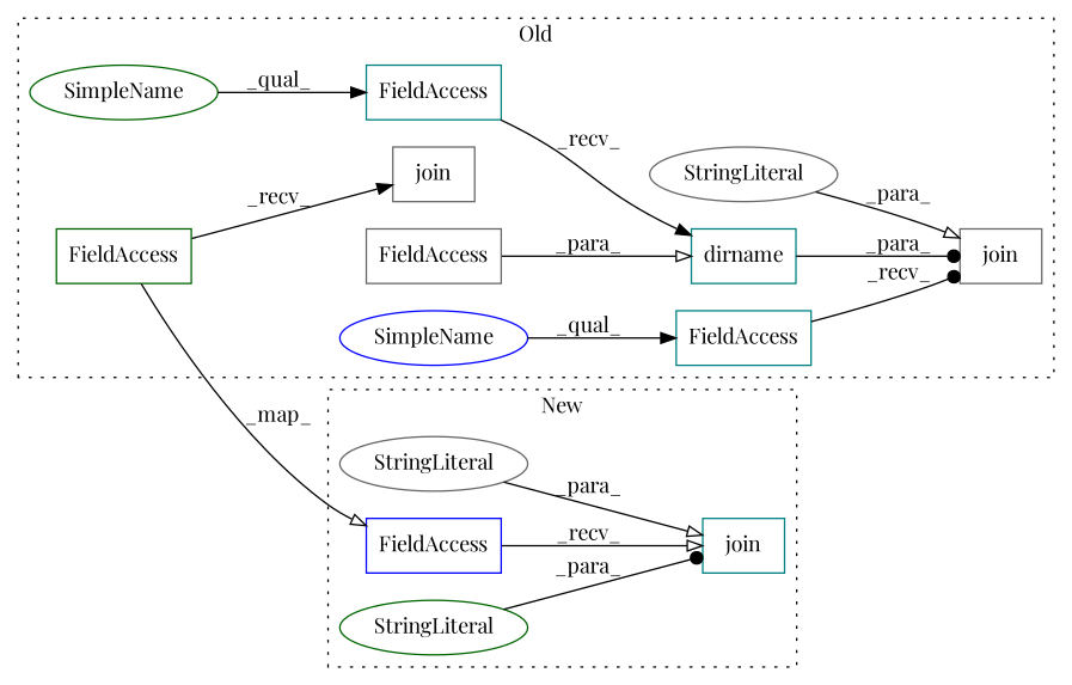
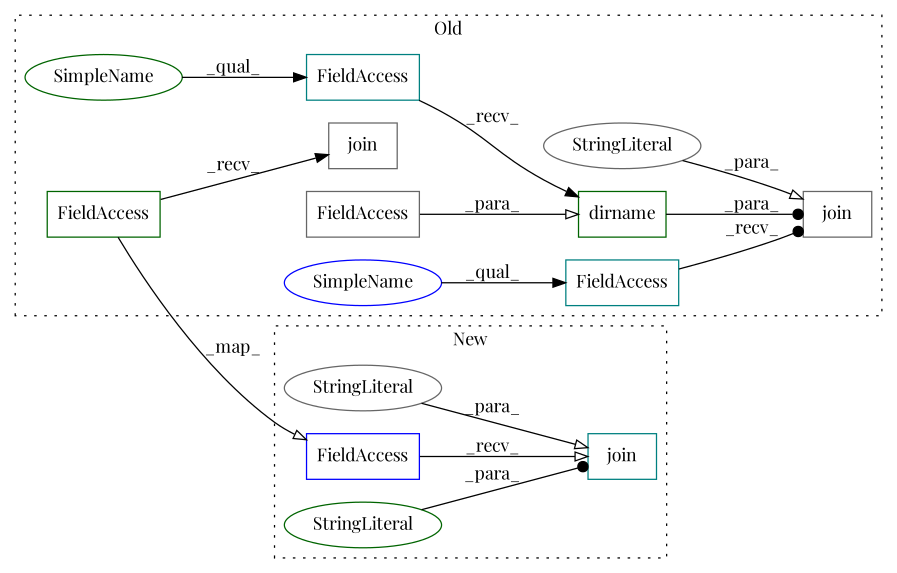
  digraph {
    rankdir=LR
    fontname="Playfair Display"
    node [a=22 l=7 s=739 shape=box color=gray40 fontname="Playfair Display"]
    edge [arrowhead=onormal fontname="Playfair Display"]
-   n1 [a=32 l="8,1" label=dirname s="760,776" color=teal]
+   n1 [a=32 l="8,1" label=dirname s="760,776" color=darkgreen]
    n2 [l=8 label=FieldAccess s=768]
    n3 [a=32 l="5,1" label=join s="747,812"]
    n4 [label=FieldAccess color=teal]
    n5 [a=45 l=4 label=StringLiteral s=778 shape=ellipse]
    n6 [label=FieldAccess s=752 color=teal]
    n7 [label=FieldAccess s=647 color=darkgreen]
    n8 [a=32 l="5,1" label=join s="655,714"]
    n9 [a=42 l=2 label=SimpleName shape=ellipse color=blue]
    n10 [a=42 l=2 label=SimpleName s=752 shape=ellipse color=darkgreen]
    n11 [a=32 l="5,1" label=join s="655,672" color=teal]
    n12 [a=45 l=3 label=StringLiteral s=660 shape=ellipse]
    n13 [label=FieldAccess s=647 color=blue]
    n14 [a=45 l=8 label=StringLiteral s=664 shape=ellipse color=darkgreen]
    subgraph cluster_1 {
      label=Old
      style=dotted
      n1
      n2
      n3
      n4
      n5
      n6
      n7
      n8
      n9
      n10
    }
    subgraph cluster_2 {
      label=New
      style=dotted
      n11
      n12
      n13
      n14
    }
    n1 -> n3 [label=_para_ arrowhead=dot]
    n2 -> n1 [label=_para_]
    n4 -> n3 [label=_recv_ arrowhead=dot]
    n5 -> n3 [label=_para_]
    n6 -> n1 [label=_recv_ arrowhead=normal]
    n7 -> n8 [label=_recv_ arrowhead=normal]
    n7 -> n13 [label=_map_]
    n9 -> n4 [label=_qual_ arrowhead=normal]
    n10 -> n6 [label=_qual_ arrowhead=normal]
    n12 -> n11 [label=_para_]
    n13 -> n11 [label=_recv_]
    n14 -> n11 [label=_para_ arrowhead=dot]
  }
